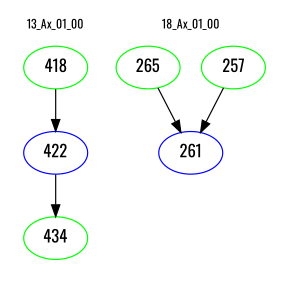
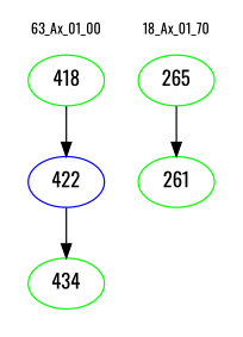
  digraph {
    fontname=Oswald
    node [color=green fontname=Oswald]
    edge [color=black fontname=Oswald]
    n1 [label=418]
    n2 [color=blue label=422]
    n3 [label=434]
-   n4 [label=257]
-   n5 [color=blue label=261]
+   n5 [label=261]
    n6 [label=265]
    subgraph cluster_1 {
      color=white
      fontsize=10
-     label="13_Ax_01_00"
+     label="63_Ax_01_00"
      n1
      n2
      n3
    }
    subgraph cluster_2 {
      color=white
      fontsize=10
-     label="18_Ax_01_00"
-     n4
+     label="18_Ax_01_70"
      n5
      n6
    }
    n1 -> n2
    n2 -> n3
-   n4 -> n5
    n6 -> n5
  }
